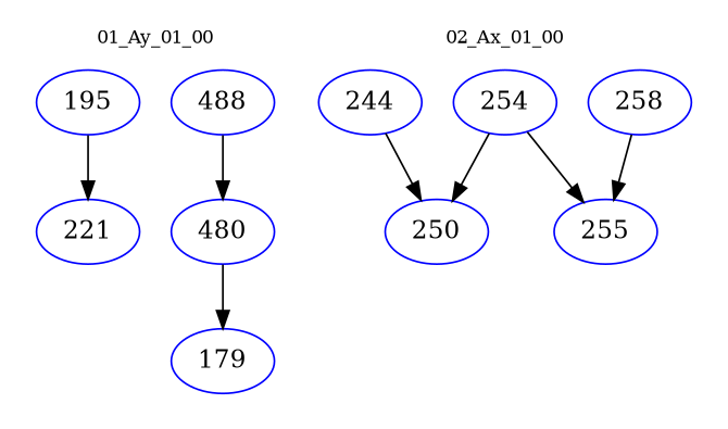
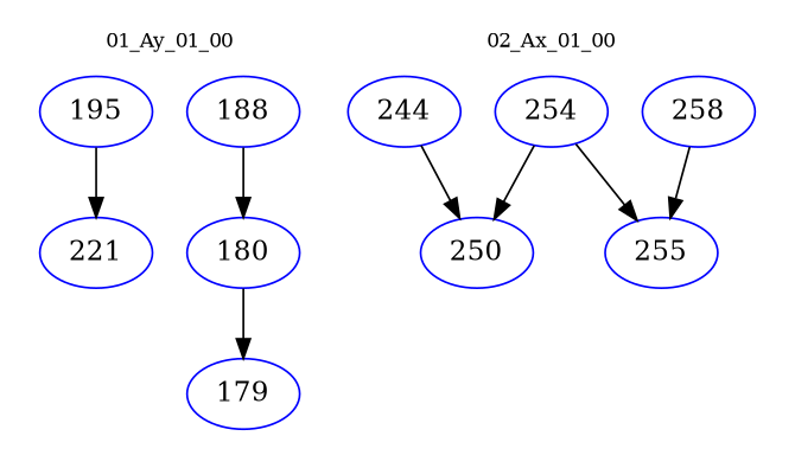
  digraph {
    node [color=blue]
    edge [color=black]
-   n1 [label=488]
-   n2 [label=480]
+   n1 [label=188]
+   n2 [label=180]
    n3 [label=195]
    n4 [label=179]
    n5 [label=221]
    n6 [label=254]
    n7 [label=250]
    n8 [label=258]
    n9 [label=244]
    n10 [label=255]
    subgraph cluster_1 {
      color=white
      fontsize=10
      label="01_Ay_01_00"
      n1
      n2
      n3
      n4
      n5
    }
    subgraph cluster_2 {
      color=white
      fontsize=10
      label="02_Ax_01_00"
      n6
      n7
      n8
      n9
      n10
    }
    n1 -> n2
    n2 -> n4
    n3 -> n5
    n6 -> n7
    n6 -> n10
    n8 -> n10
    n9 -> n7
  }
